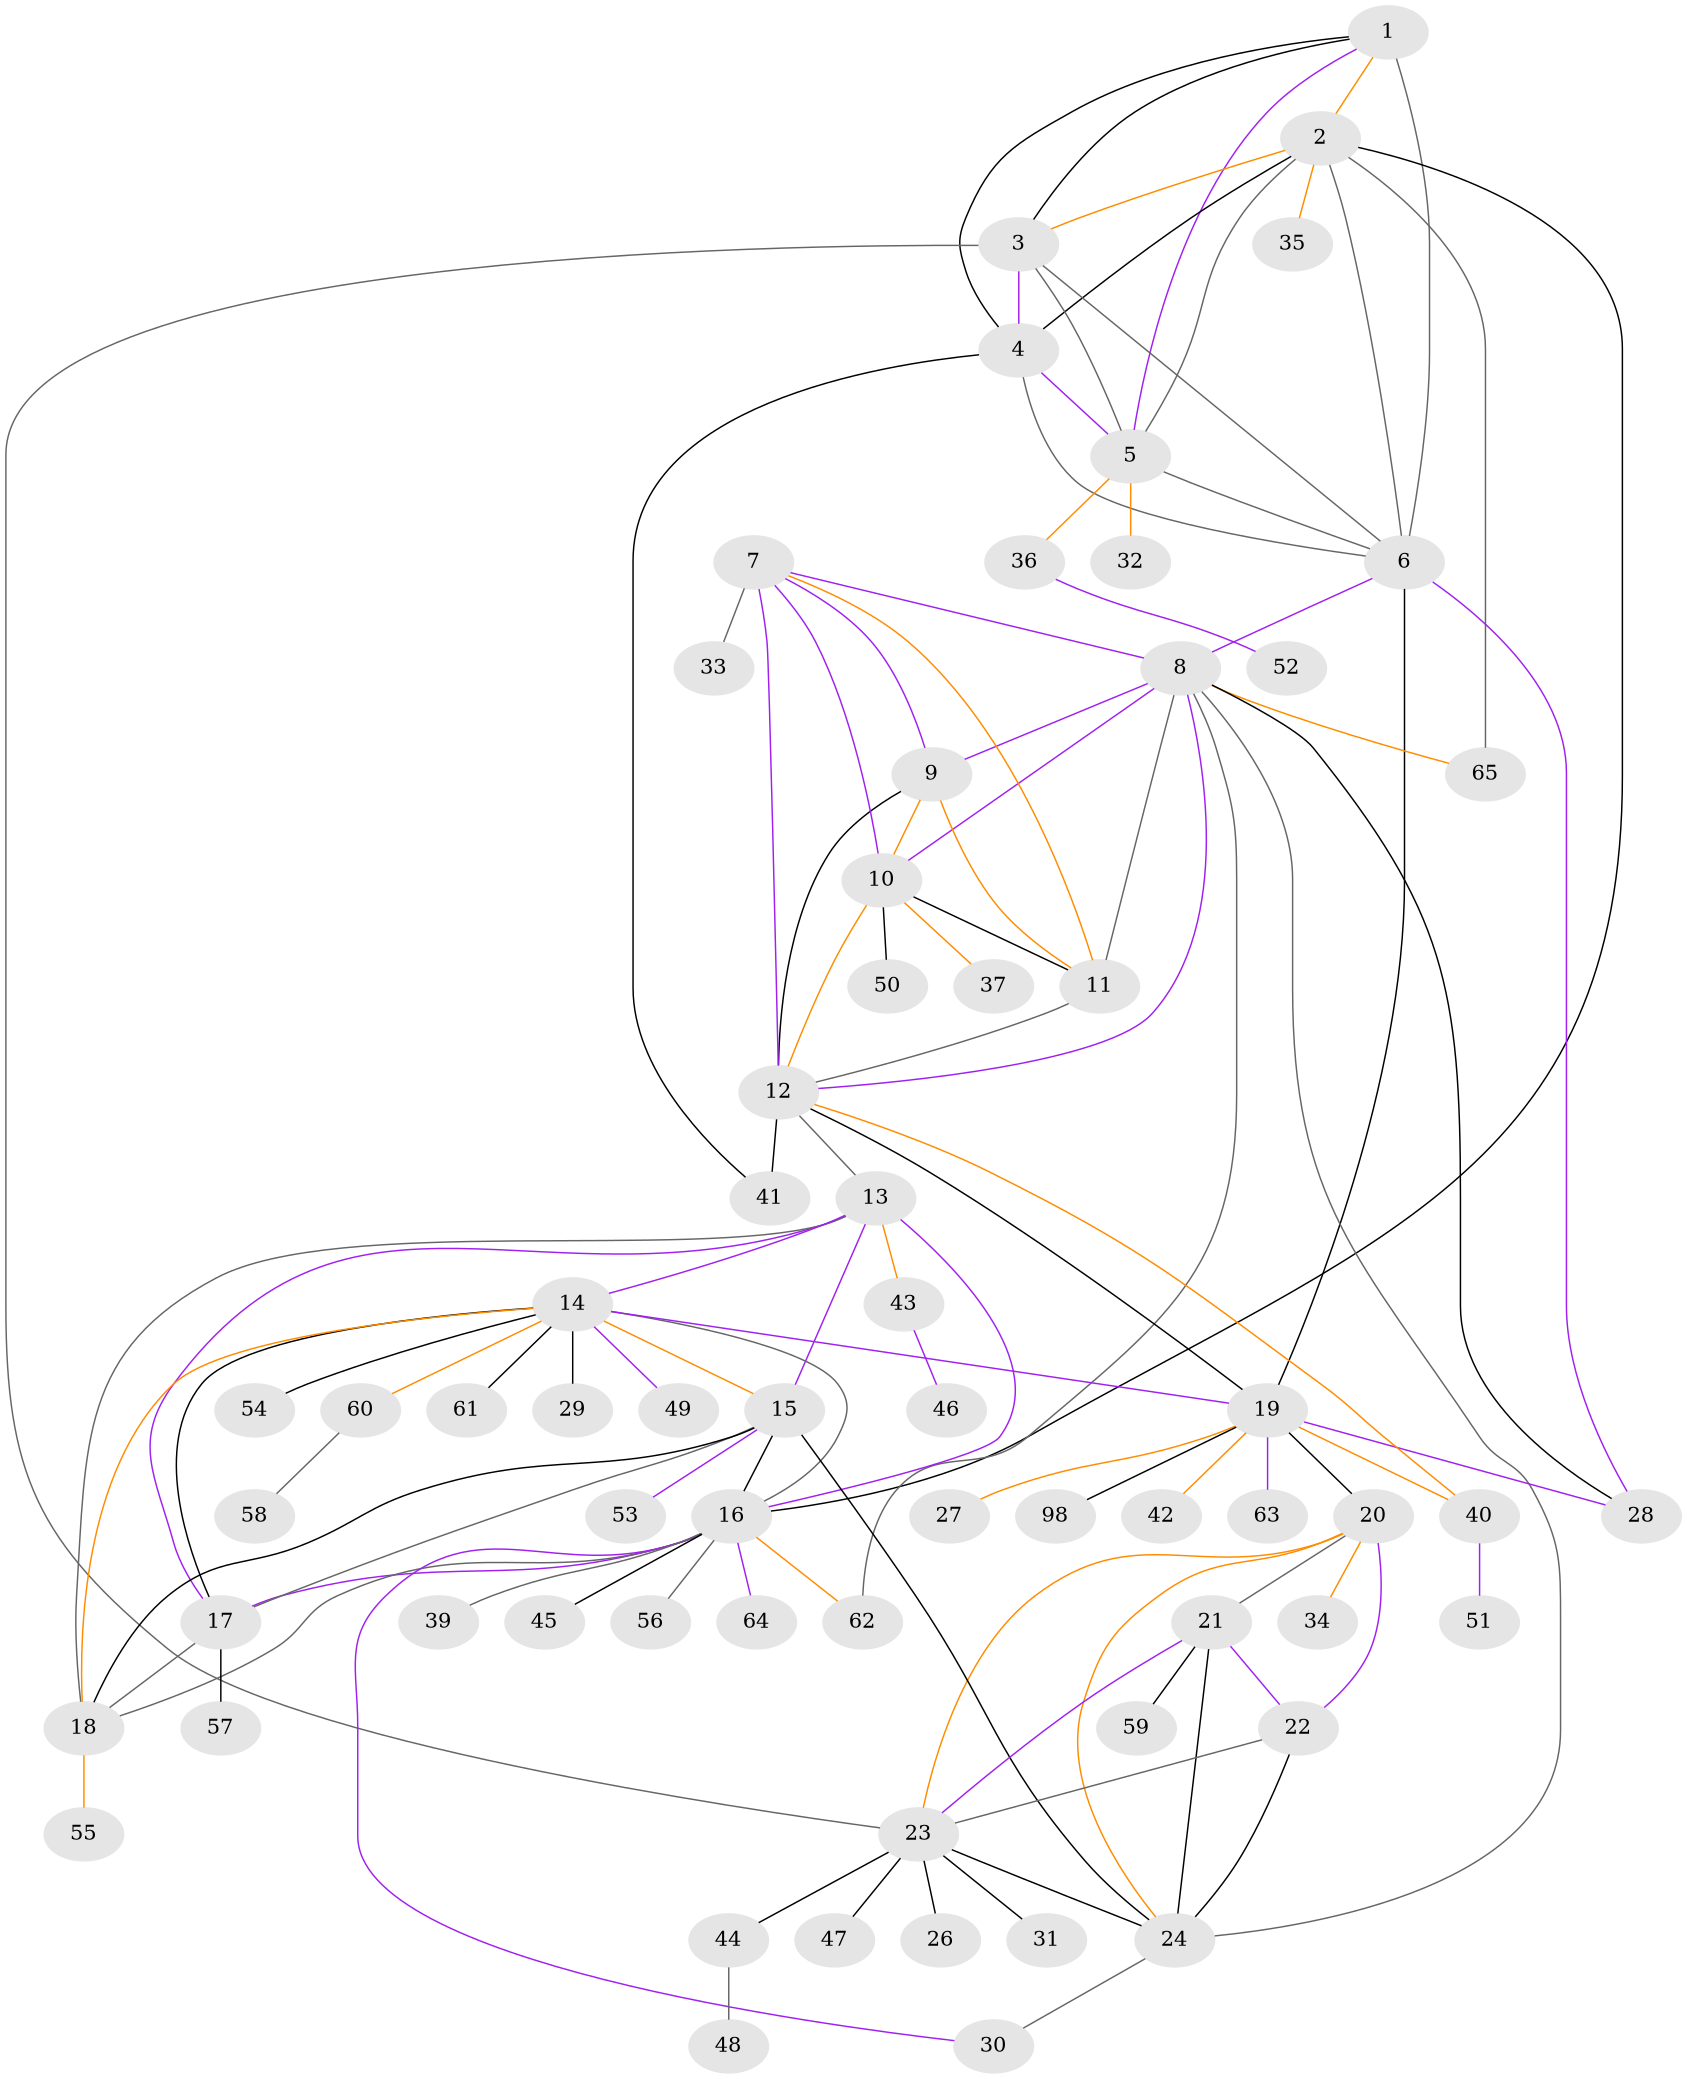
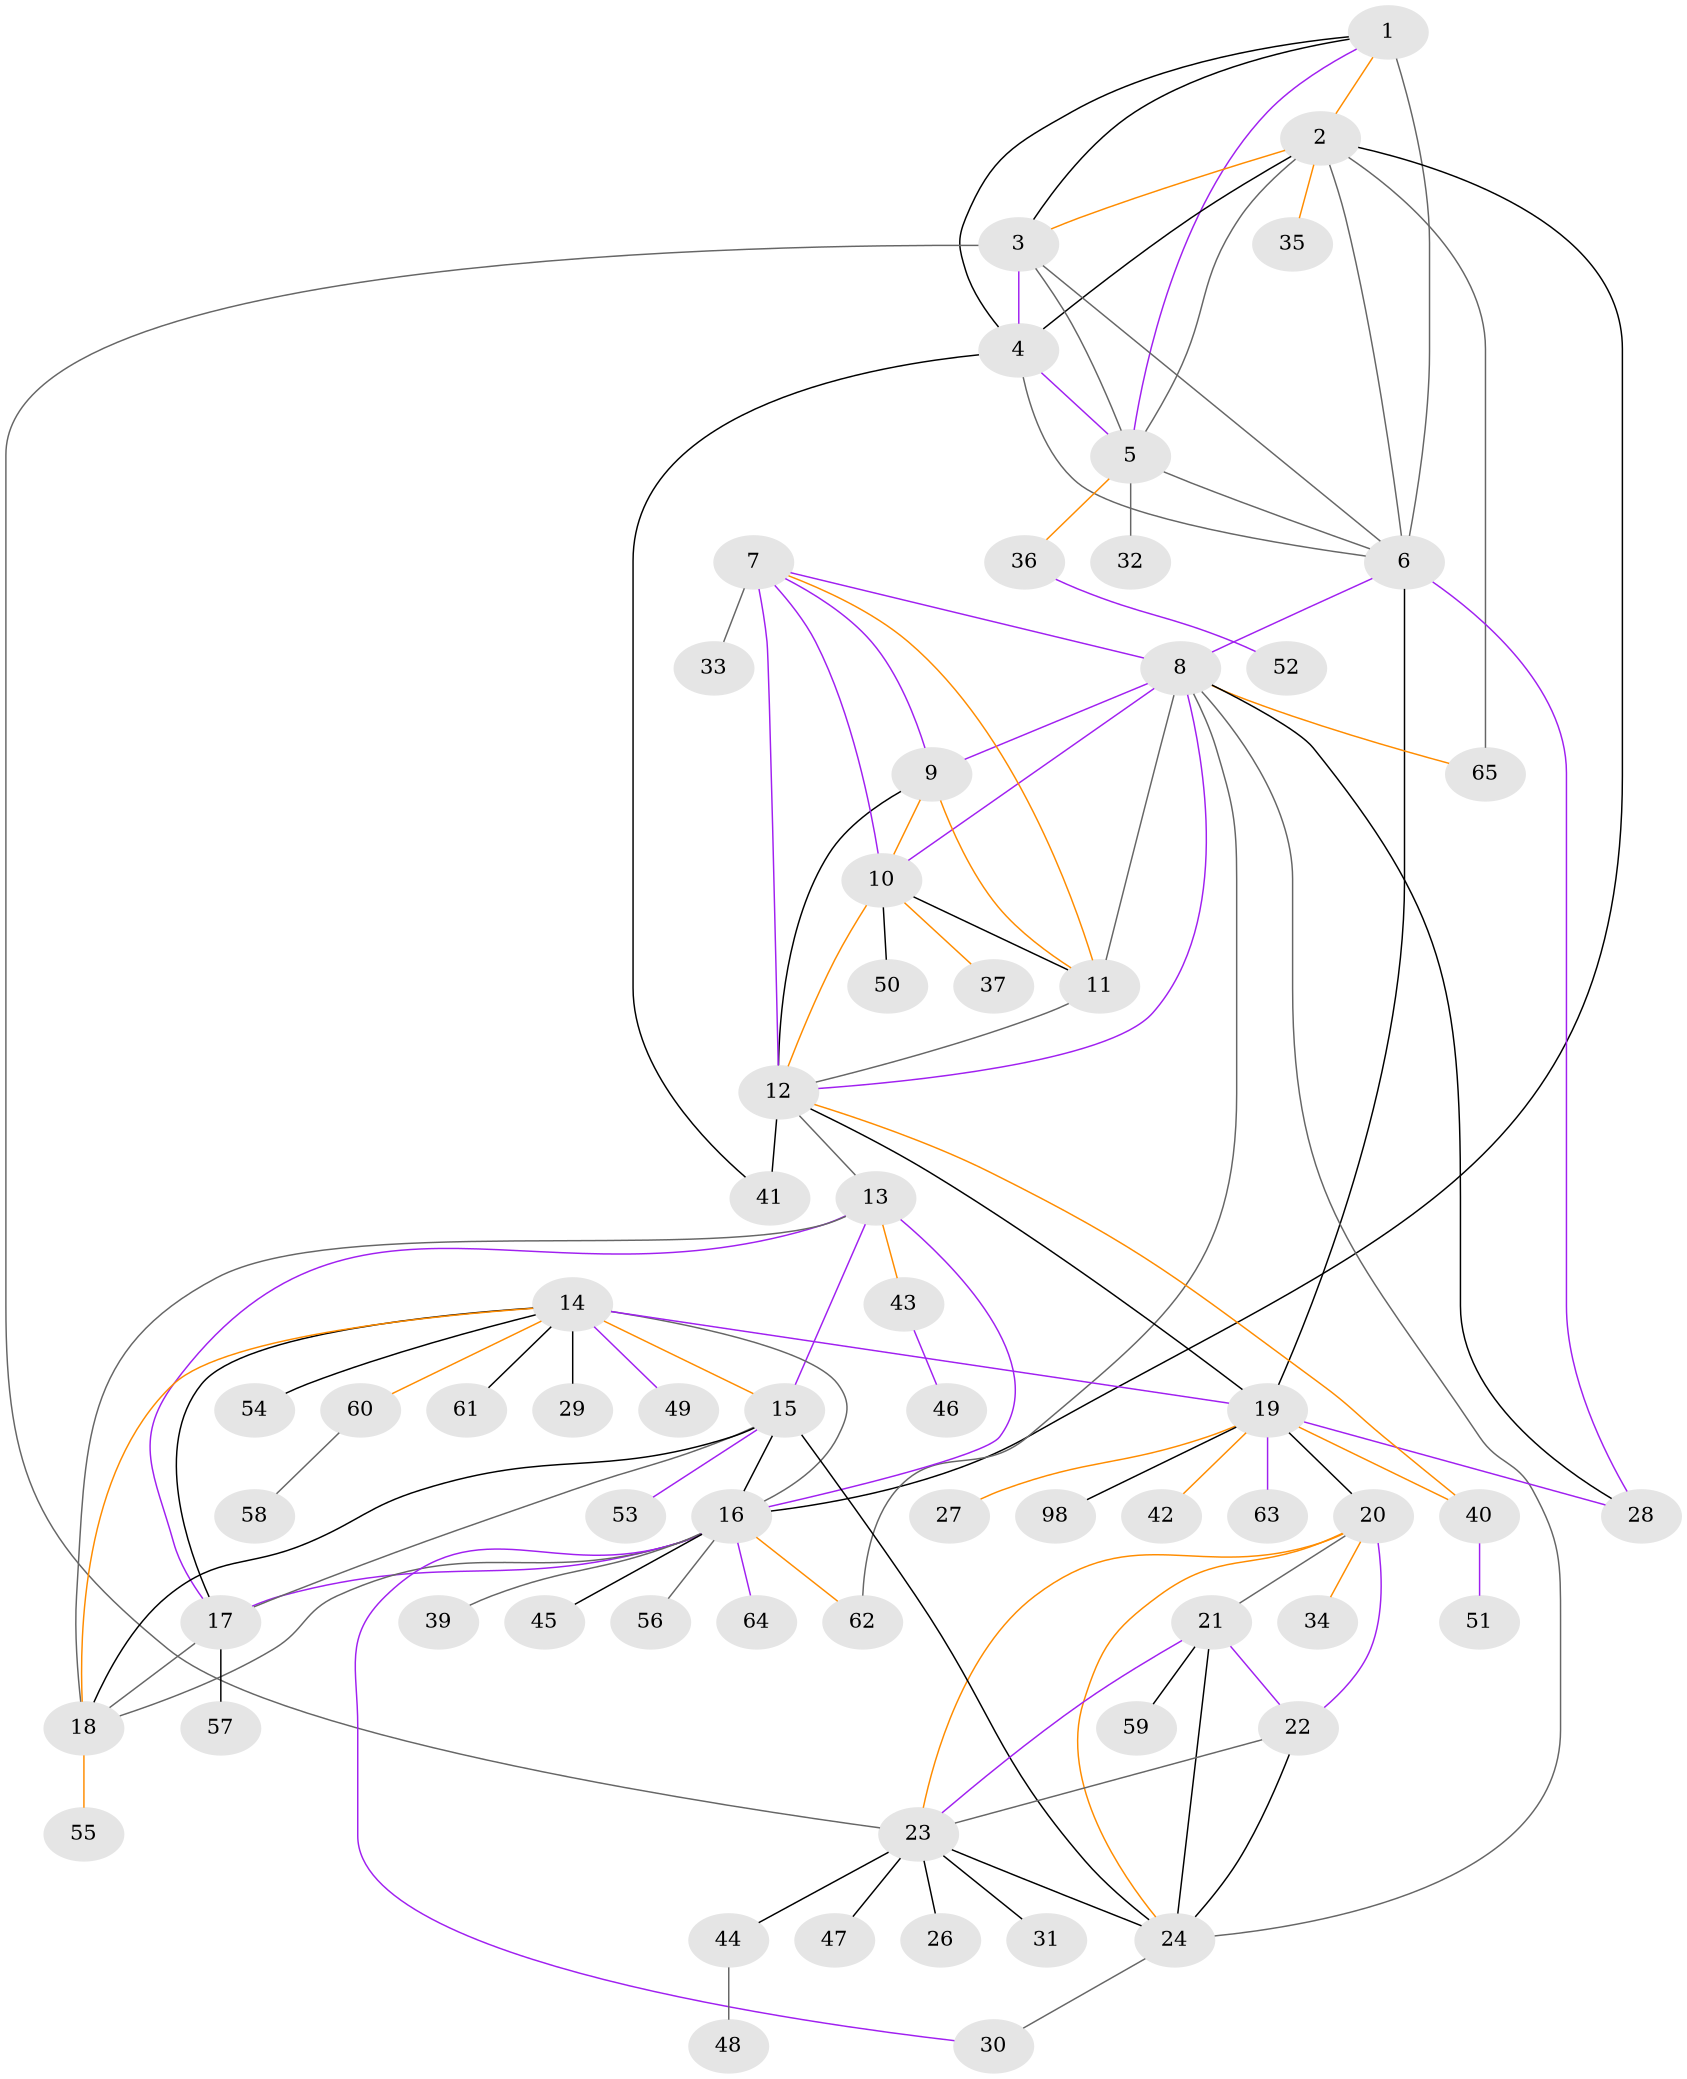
  graph {
    node [color=gray90 style=filled]
    edge [color=black weight=1.0]
    1
    2
    3
    4
    5
    6
    16
    35
    65
    23
    41
    32
    36
    8
    19
    28
    62
    17
    18
    30
    39
    45
    56
    64
    24
    26
    31
    44
    47
    52
    9
    10
    11
    12
    40
    20
    27
    n38 [label=98]
    42
    63
    7
    33
    37
    50
    13
    14
    15
    43
    51
    29
    49
    54
    60
    61
    53
    57
    55
    46
    58
    21
    22
    34
    59
    48
    1 -- 2 [color=darkorange]
    1 -- 3
    1 -- 4
    1 -- 5 [color=purple]
    1 -- 6 [color=gray40 weight=4.0]
    2 -- 3 [color=darkorange]
    2 -- 4
    2 -- 5 [color=gray40]
    2 -- 6 [color=gray40]
    2 -- 16
    2 -- 35 [color=darkorange]
    2 -- 65 [color=gray40]
    3 -- 4 [color=purple]
    3 -- 5 [color=gray40]
    3 -- 6 [color=gray40]
    3 -- 23 [color=gray40]
    4 -- 5 [color=purple]
    4 -- 6 [color=gray40]
    4 -- 41
    5 -- 6 [color=gray40]
-   5 -- 32 [color=darkorange weight=6.0]
+   5 -- 32 [color=gray40 weight=6.0]
    5 -- 36 [color=darkorange]
    6 -- 8 [color=purple]
    6 -- 19
    6 -- 28 [color=purple]
    16 -- 62 [color=darkorange]
    16 -- 17 [color=purple]
    16 -- 18 [color=gray40]
    16 -- 30 [color=purple]
    16 -- 39 [color=gray40]
    16 -- 45
    16 -- 56 [color=gray40]
    16 -- 64 [color=purple]
    23 -- 24
    23 -- 26
    23 -- 31
    23 -- 44
    23 -- 47
    36 -- 52 [color=purple]
    8 -- 65 [color=darkorange]
    8 -- 28
    8 -- 62 [color=gray40]
    8 -- 24 [color=gray40]
    8 -- 9 [color=purple]
    8 -- 10 [color=purple]
    8 -- 11 [color=gray40]
    8 -- 12 [color=purple]
    19 -- 28 [color=purple weight=3.0]
    19 -- 40 [color=darkorange]
    19 -- 20
    19 -- 27 [color=darkorange weight=4.0]
    19 -- n38
    19 -- 42 [color=darkorange]
    19 -- 63 [color=purple]
    17 -- 18 [color=gray40]
    17 -- 57 [weight=2.0]
    18 -- 55 [color=darkorange]
    24 -- 30 [color=gray40]
    44 -- 48 [color=gray40]
    9 -- 10 [color=darkorange]
    9 -- 11 [color=darkorange weight=2.0]
    9 -- 12
    10 -- 11
    10 -- 12 [color=darkorange]
    10 -- 37 [color=darkorange]
    10 -- 50
    11 -- 12 [color=gray40]
    12 -- 41 [weight=4.0]
    12 -- 19
    12 -- 40 [color=darkorange]
    12 -- 13 [color=gray40]
    40 -- 51 [color=purple]
    20 -- 23 [color=darkorange]
    20 -- 24 [color=darkorange]
    20 -- 21 [color=gray40 weight=2.0]
    20 -- 22 [color=purple]
    20 -- 34 [color=darkorange]
    7 -- 8 [color=purple]
    7 -- 9 [color=purple]
    7 -- 10 [color=purple]
    7 -- 11 [color=darkorange]
    7 -- 12 [color=purple]
    7 -- 33 [color=gray40 weight=5.0]
    13 -- 16 [color=purple]
    13 -- 17 [color=purple]
    13 -- 18 [color=gray40]
-   13 -- 14 [color=purple]
    13 -- 15 [color=purple]
    13 -- 43 [color=darkorange]
    14 -- 16 [color=gray40]
    14 -- 19 [color=purple]
    14 -- 17
    14 -- 18 [color=darkorange]
    14 -- 15 [color=darkorange]
    14 -- 29
    14 -- 49 [color=purple]
    14 -- 54
    14 -- 60 [color=darkorange]
    14 -- 61
    15 -- 16
    15 -- 17 [color=gray40]
    15 -- 18
    15 -- 24
    15 -- 53 [color=purple weight=2.0]
    43 -- 46 [color=purple]
    60 -- 58 [color=gray40]
    21 -- 23 [color=purple weight=2.0]
    21 -- 24 [weight=2.0]
    21 -- 22 [color=purple weight=3.0]
    21 -- 59
    22 -- 23 [color=gray40]
    22 -- 24
  }
